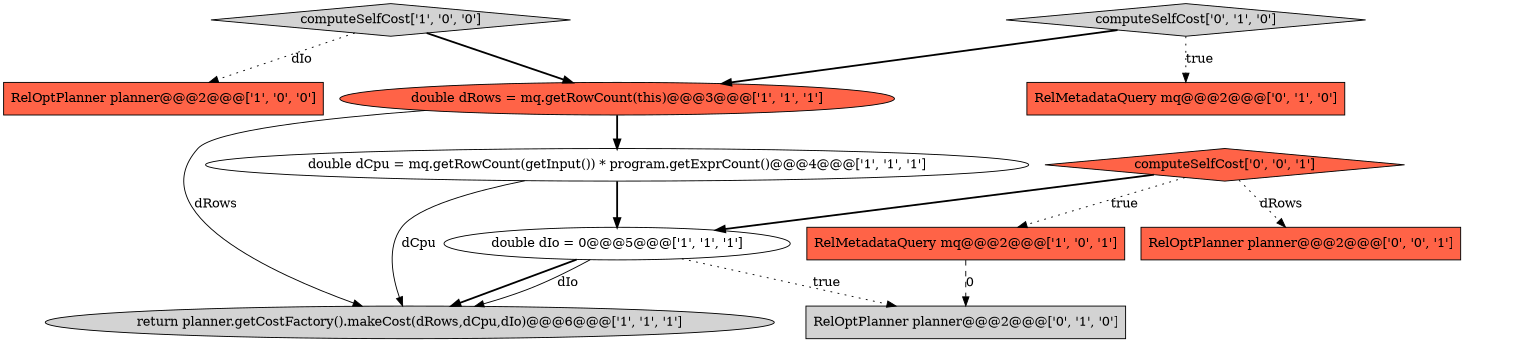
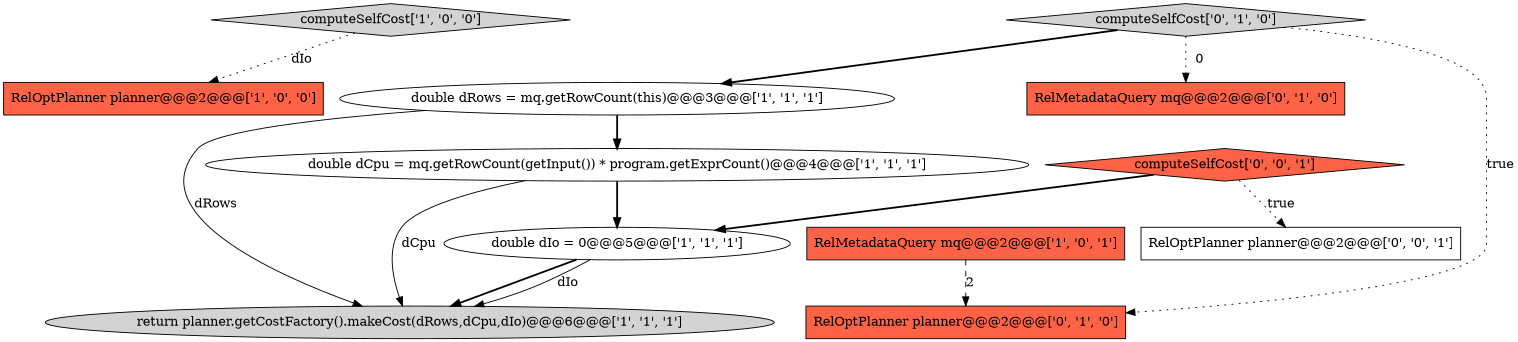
  digraph {
    node [fillcolor=tomato shape=box style=filled]
    edge [style=bold]
    n1 [fillcolor=lightgray label="return planner.getCostFactory().makeCost(dRows,dCpu,dIo)@@@6@@@['1', '1', '1']" shape=ellipse]
    n2 [label="RelOptPlanner planner@@@2@@@['1', '0', '0']"]
    n3 [label="RelMetadataQuery mq@@@2@@@['1', '0', '1']"]
-   n4 [fillcolor=lightgray label="RelOptPlanner planner@@@2@@@['0', '1', '0']"]
+   n4 [label="RelOptPlanner planner@@@2@@@['0', '1', '0']"]
    n5 [fillcolor=white label="double dIo = 0@@@5@@@['1', '1', '1']" shape=ellipse]
-   n6 [label="RelOptPlanner planner@@@2@@@['0', '0', '1']"]
+   n6 [fillcolor=white label="RelOptPlanner planner@@@2@@@['0', '0', '1']"]
    n7 [fillcolor=lightgray label="computeSelfCost['1', '0', '0']" shape=diamond]
-   n8 [label="double dRows = mq.getRowCount(this)@@@3@@@['1', '1', '1']" shape=ellipse]
+   n8 [fillcolor=white label="double dRows = mq.getRowCount(this)@@@3@@@['1', '1', '1']" shape=ellipse]
    n9 [fillcolor=white label="double dCpu = mq.getRowCount(getInput()) * program.getExprCount()@@@4@@@['1', '1', '1']" shape=ellipse]
    n10 [fillcolor=lightgray label="computeSelfCost['0', '1', '0']" shape=diamond]
    n11 [label="RelMetadataQuery mq@@@2@@@['0', '1', '0']"]
    n12 [label="computeSelfCost['0', '0', '1']" shape=diamond]
-   n3 -> n4 [label=0 style=dashed]
+   n3 -> n4 [label=2 style=dashed]
    n5 -> n1
    n5 -> n1 [label=dIo style=solid]
    n7 -> n2 [label=dIo style=dotted]
-   n7 -> n8
    n8 -> n1 [label=dRows style=solid]
    n8 -> n9
    n9 -> n1 [label=dCpu style=solid]
    n9 -> n5
-   n5 -> n4 [label=true style=dotted]
+   n10 -> n4 [label=true style=dotted]
    n10 -> n8
-   n10 -> n11 [label=true style=dotted]
-   n12 -> n3 [label=true style=dotted]
+   n10 -> n11 [label=0 style=dotted]
    n12 -> n5
-   n12 -> n6 [label=dRows style=dotted]
+   n12 -> n6 [label=true style=dotted]
  }
